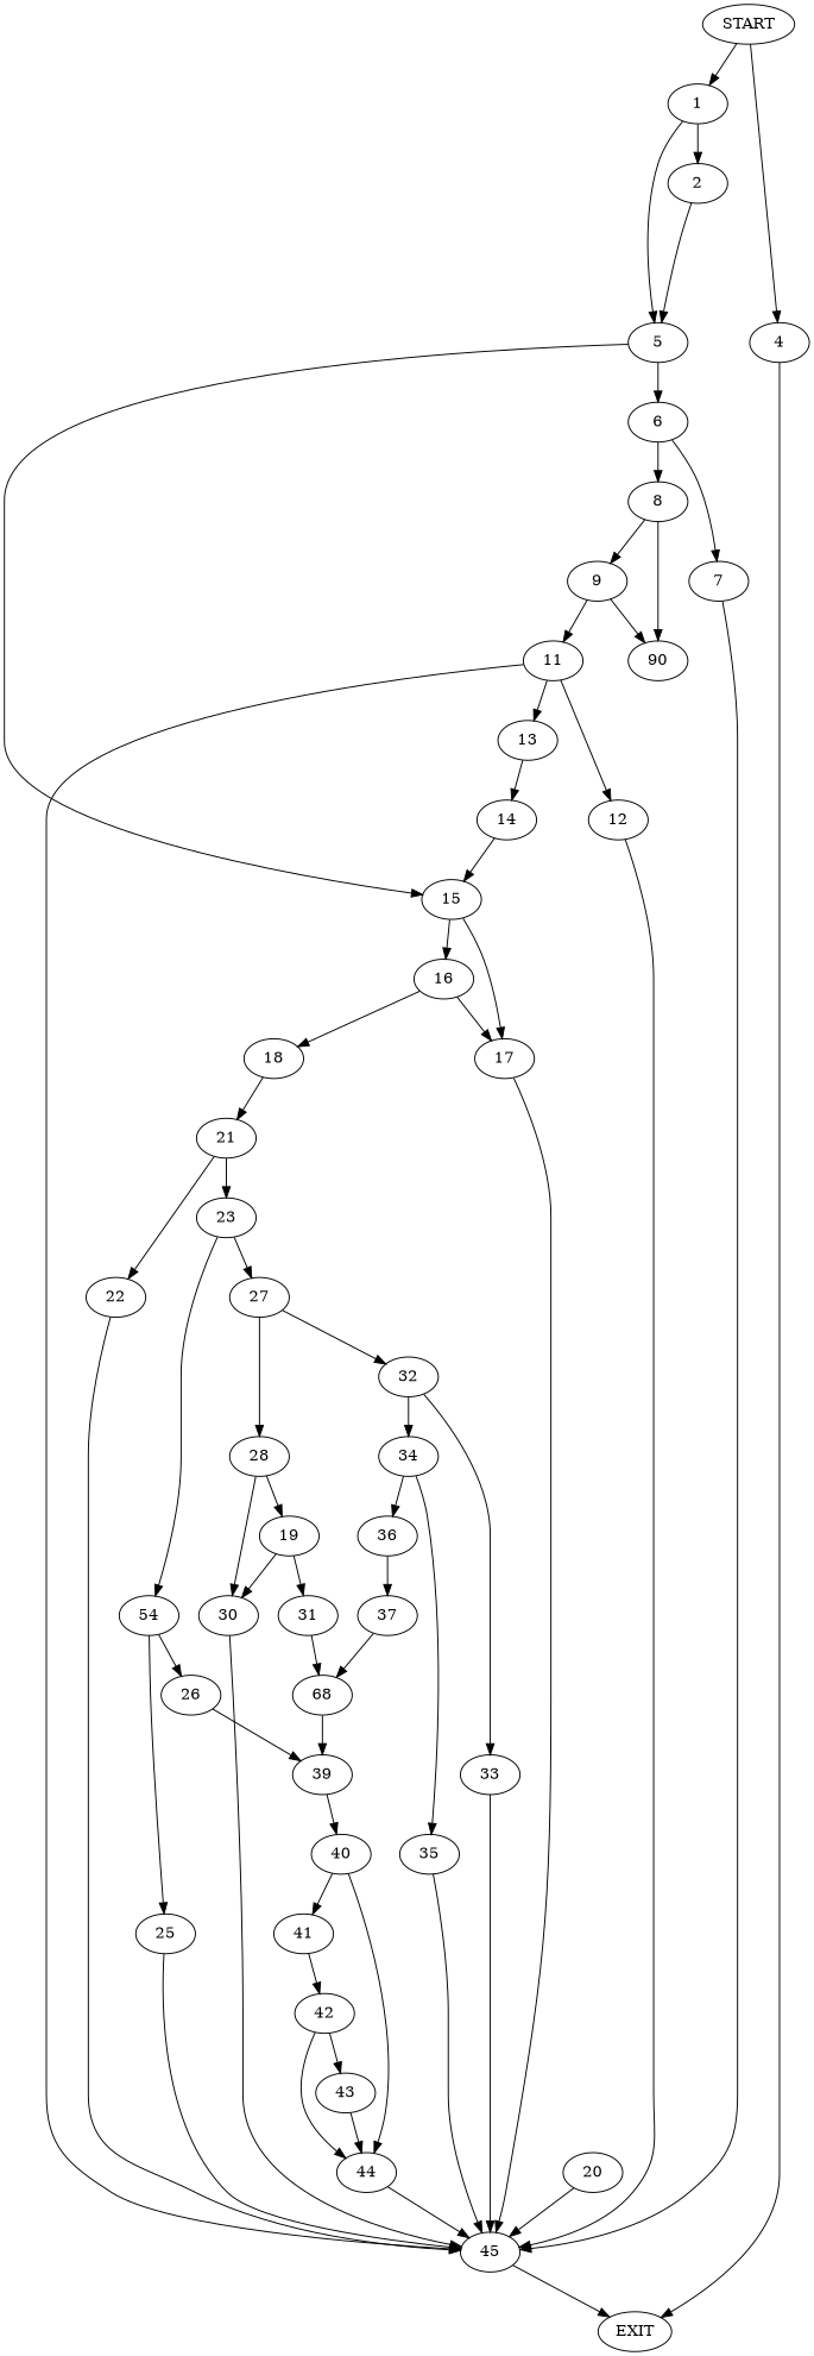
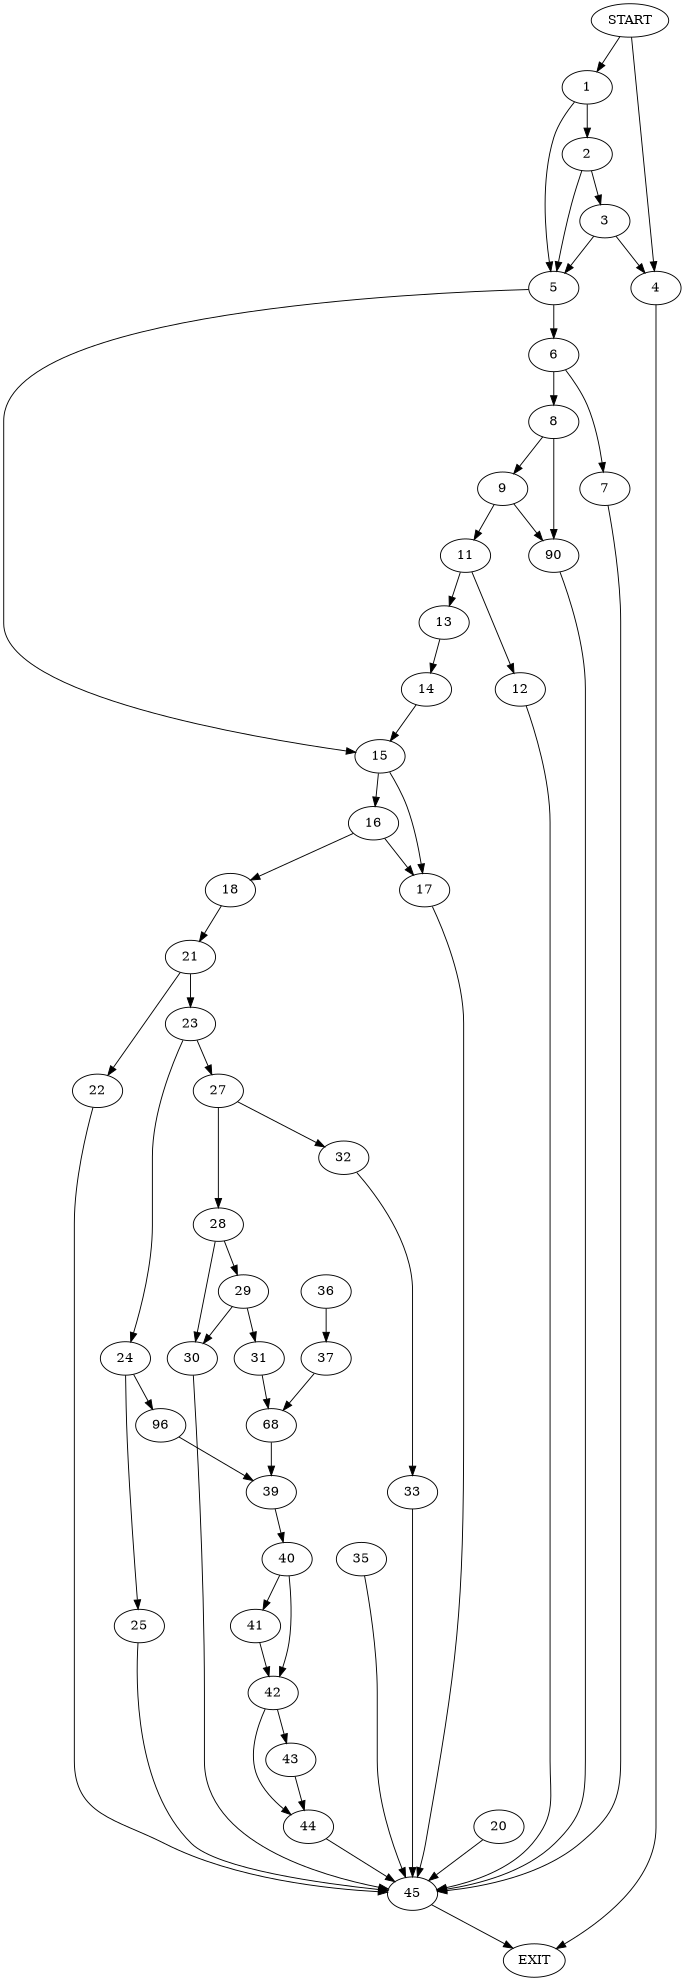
  digraph {
    n1 [label=START]
    1
    4
    2
    5
    n6 [label=EXIT]
+   3
    6
    15
    7
    8
    16
    17
    45
    9
    n16 [label=90]
    11
    12
    13
    14
    18
    21
    22
    23
    20
-   24 [label=54]
+   24
    27
    25
-   26
+   26 [label=96]
    28
    32
    39
    40
-   29 [label=19]
+   29
    30
    33
-   34
    31
    n39 [label=68]
    35
    36
    37
    41
    42
    43
    44
    n1 -> 1
    n1 -> 4
    1 -> 2
    1 -> 5
    4 -> n6
    2 -> 5
+   2 -> 3
    5 -> 6
    5 -> 15
+   3 -> 4
+   3 -> 5
    6 -> 7
    6 -> 8
    15 -> 16
    15 -> 17
    7 -> 45
    8 -> 9
    8 -> n16
    16 -> 17
    16 -> 18
    17 -> 45
    45 -> n6
    9 -> n16
    9 -> 11
-   11 -> 45
+   n16 -> 45
    11 -> 12
    11 -> 13
    12 -> 45
    13 -> 14
    14 -> 15
    18 -> 21
    21 -> 22
    21 -> 23
    22 -> 45
    23 -> 24
    23 -> 27
    20 -> 45
    24 -> 25
    24 -> 26
    27 -> 28
    27 -> 32
    25 -> 45
    26 -> 39
    28 -> 29
    28 -> 30
    32 -> 33
-   32 -> 34
    39 -> 40
    40 -> 41
-   40 -> 44
+   40 -> 42
    29 -> 30
    29 -> 31
    30 -> 45
    33 -> 45
-   34 -> 35
-   34 -> 36
    31 -> n39
    n39 -> 39
    35 -> 45
    36 -> 37
    37 -> n39
    41 -> 42
    42 -> 43
    42 -> 44
    43 -> 44
    44 -> 45
  }
